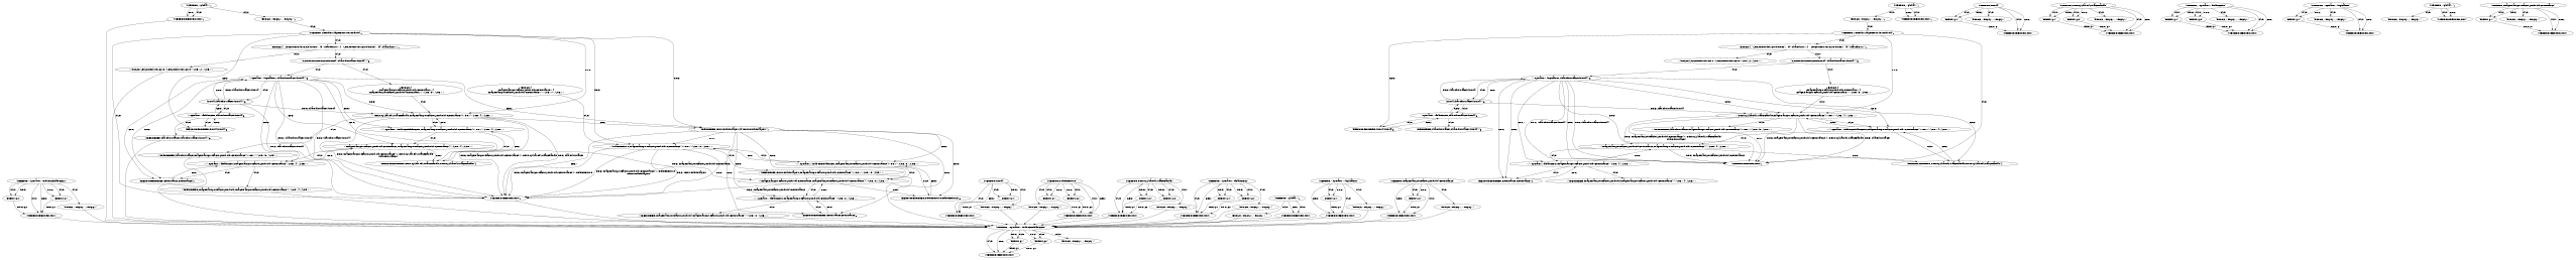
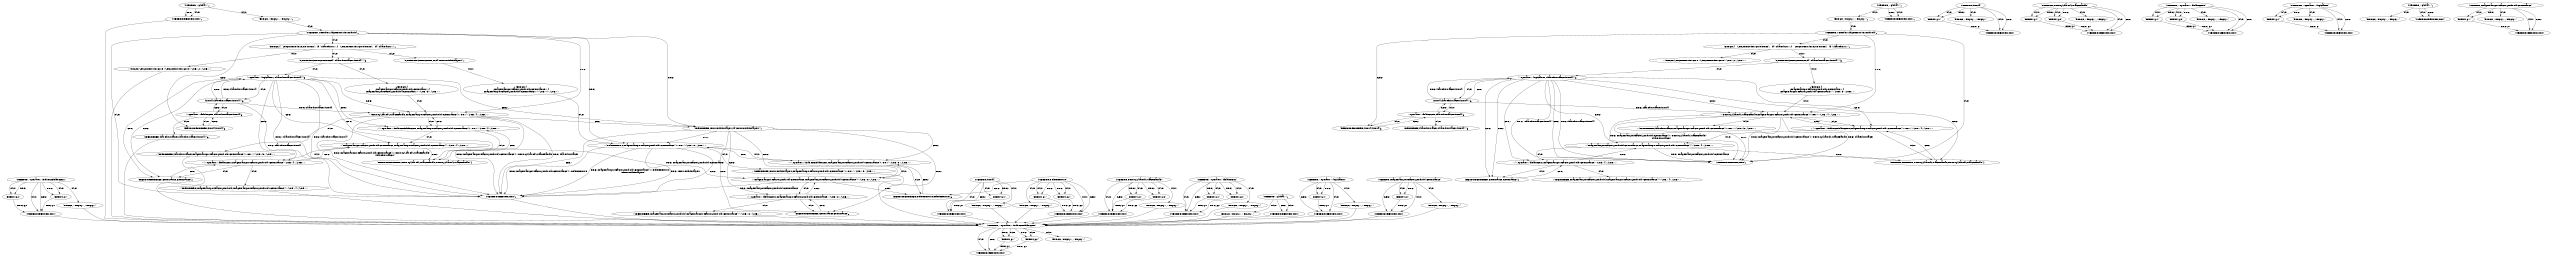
  digraph {
    n1 [label=<(METHOD,&lt;operator&gt;.indirectFieldAccess)>]
    n2 [label=<(PARAM,p1)>]
    n3 [label=<(PARAM,p2)>]
    n4 [label=<(BLOCK,&lt;empty&gt;,&lt;empty&gt;)>]
    n5 [label=<(METHOD_RETURN,ANY)>]
    n6 [label=<(METHOD,&lt;global&gt;)<SUB>1</SUB>>]
    n7 [label=<(BLOCK,&lt;empty&gt;,&lt;empty&gt;)<SUB>1</SUB>>]
    n8 [label=<(METHOD_RETURN,ANY)<SUB>1</SUB>>]
    n9 [label=<(METHOD,~RenderWidgetHostViewAndroid)<SUB>1</SUB>>]
    n10 [label=<(BLOCK,{   SetContentViewCore(NULL);   if (!shared_sur...,{   SetContentViewCore(NULL);   if (!shared_sur...)<SUB>1</SUB>>]
    n11 [label=<(FIELD_IDENTIFIER,is_null,is_null)<SUB>3</SUB>>]
    n12 [label="<(DestroySharedSurfaceHandle,ImageTransportFactoryAndroid::GetInstance()-&gt;De...)<SUB>4</SUB>>"]
    n13 [label=<(METHOD_RETURN,ANY)<SUB>1</SUB>>]
    n14 [label="<(LOCAL,SetContentViewCore : SetContentViewCore)<SUB>2</SUB>>"]
    n15 [label=<(CONTROL_STRUCTURE,IF,if (!shared_surface_.is_null()))<SUB>3</SUB>>]
    n16 [label=<(&lt;operator&gt;.fieldAccess,shared_surface_.is_null)<SUB>3</SUB>>]
    n17 [label="<(&lt;operator&gt;.indirectFieldAccess,ImageTransportFactoryAndroid::GetInstance()-&gt;De...)<SUB>4</SUB>>"]
    n18 [label="<(IDENTIFIER,shared_surface_,ImageTransportFactoryAndroid::GetInstance()-&gt;De...)<SUB>5</SUB>>"]
    n19 [label=<(&lt;operator&gt;.logicalNot,!shared_surface_.is_null())<SUB>3</SUB>>]
    n20 [label="<(BLOCK,{\n     ImageTransportFactoryAndroid::GetInstanc...,{\n     ImageTransportFactoryAndroid::GetInstanc...)<SUB>3</SUB>>"]
    n21 [label=<(is_null,shared_surface_.is_null())<SUB>3</SUB>>]
    n22 [label="<(ImageTransportFactoryAndroid.GetInstance,ImageTransportFactoryAndroid::GetInstance())<SUB>4</SUB>>"]
    n23 [label="<(&lt;operator&gt;.fieldAccess,ImageTransportFactoryAndroid::GetInstance)<SUB>4</SUB>>"]
    n24 [label=<(FIELD_IDENTIFIER,GetInstance,GetInstance)<SUB>4</SUB>>]
    n25 [label=<(FIELD_IDENTIFIER,DestroySharedSurfaceHandle,DestroySharedSurfaceHandle)<SUB>4</SUB>>]
    n26 [label="<(IDENTIFIER,ImageTransportFactoryAndroid,ImageTransportFactoryAndroid::GetInstance())<SUB>4</SUB>>"]
    n27 [label=<(IDENTIFIER,shared_surface_,shared_surface_.is_null())<SUB>3</SUB>>]
    n28 [label=<(METHOD,is_null)>]
    n29 [label=<(PARAM,p1)>]
    n30 [label=<(BLOCK,&lt;empty&gt;,&lt;empty&gt;)>]
    n31 [label=<(METHOD_RETURN,ANY)>]
    n32 [label=<(METHOD,DestroySharedSurfaceHandle)>]
    n33 [label=<(PARAM,p1)>]
    n34 [label=<(PARAM,p2)>]
    n35 [label=<(BLOCK,&lt;empty&gt;,&lt;empty&gt;)>]
    n36 [label=<(METHOD_RETURN,ANY)>]
    n37 [label=<(METHOD,&lt;operator&gt;.fieldAccess)>]
    n38 [label=<(PARAM,p1)>]
    n39 [label=<(PARAM,p2)>]
    n40 [label=<(BLOCK,&lt;empty&gt;,&lt;empty&gt;)>]
    n41 [label=<(METHOD_RETURN,ANY)>]
    n42 [label=<(METHOD,&lt;operator&gt;.logicalNot)>]
    n43 [label=<(PARAM,p1)>]
    n44 [label=<(BLOCK,&lt;empty&gt;,&lt;empty&gt;)>]
    n45 [label=<(METHOD_RETURN,ANY)>]
    n46 [label=<(METHOD,&lt;global&gt;)<SUB>1</SUB>>]
    n47 [label=<(BLOCK,&lt;empty&gt;,&lt;empty&gt;)>]
    n48 [label=<(METHOD_RETURN,ANY)>]
    n49 [label=<(METHOD,ImageTransportFactoryAndroid.GetInstance)>]
    n50 [label=<(PARAM,p1)>]
    n51 [label=<(BLOCK,&lt;empty&gt;,&lt;empty&gt;)>]
    n52 [label=<(METHOD_RETURN,ANY)>]
    n53 [label=<(METHOD,&lt;operator&gt;.indirectFieldAccess)>]
    n54 [label=<(PARAM,p1)>]
    n55 [label=<(PARAM,p2)>]
    n56 [label=<(BLOCK,&lt;empty&gt;,&lt;empty&gt;)>]
    n57 [label=<(METHOD_RETURN,ANY)>]
    n58 [label=<(METHOD,&lt;global&gt;)<SUB>1</SUB>>]
    n59 [label=<(BLOCK,&lt;empty&gt;,&lt;empty&gt;)<SUB>1</SUB>>]
    n60 [label=<(METHOD_RETURN,ANY)<SUB>1</SUB>>]
    n61 [label=<(METHOD,~RenderWidgetHostViewAndroid)<SUB>1</SUB>>]
    n62 [label=<(BLOCK,{   SetContentViewCore(NULL);   if (!shared_sur...,{   SetContentViewCore(NULL);   if (!shared_sur...)<SUB>1</SUB>>]
    n63 [label=<(FIELD_IDENTIFIER,is_null,is_null)<SUB>3</SUB>>]
    n64 [label="<(DestroySharedSurfaceHandle,ImageTransportFactoryAndroid::GetInstance()-&gt;De...)<SUB>4</SUB>>"]
    n65 [label=<(IDENTIFIER,texture_id_in_layer_,if (texture_id_in_layer_))<SUB>7</SUB>>]
    n66 [label="<(DeleteTexture,ImageTransportFactoryAndroid::GetInstance()-&gt;De...)<SUB>8</SUB>>"]
    n67 [label=<(METHOD_RETURN,ANY)<SUB>1</SUB>>]
    n68 [label="<(LOCAL,SetContentViewCore : SetContentViewCore)<SUB>2</SUB>>"]
    n69 [label=<(CONTROL_STRUCTURE,IF,if (!shared_surface_.is_null()))<SUB>3</SUB>>]
+   n70 [label=<(CONTROL_STRUCTURE,IF,if (texture_id_in_layer_))<SUB>7</SUB>>]
    n71 [label=<(&lt;operator&gt;.fieldAccess,shared_surface_.is_null)<SUB>3</SUB>>]
    n72 [label="<(&lt;operator&gt;.indirectFieldAccess,ImageTransportFactoryAndroid::GetInstance()-&gt;De...)<SUB>4</SUB>>"]
    n73 [label="<(IDENTIFIER,shared_surface_,ImageTransportFactoryAndroid::GetInstance()-&gt;De...)<SUB>5</SUB>>"]
    n74 [label="<(ImageTransportFactoryAndroid.GetInstance,ImageTransportFactoryAndroid::GetInstance())<SUB>8</SUB>>"]
    n75 [label="<(&lt;operator&gt;.indirectFieldAccess,ImageTransportFactoryAndroid::GetInstance()-&gt;De...)<SUB>8</SUB>>"]
    n76 [label="<(&lt;operator&gt;.fieldAccess,ImageTransportFactoryAndroid::GetInstance)<SUB>8</SUB>>"]
    n77 [label=<(FIELD_IDENTIFIER,GetInstance,GetInstance)<SUB>8</SUB>>]
    n78 [label=<(FIELD_IDENTIFIER,DeleteTexture,DeleteTexture)<SUB>8</SUB>>]
    n79 [label="<(IDENTIFIER,texture_id_in_layer_,ImageTransportFactoryAndroid::GetInstance()-&gt;De...)<SUB>9</SUB>>"]
    n80 [label=<(&lt;operator&gt;.logicalNot,!shared_surface_.is_null())<SUB>3</SUB>>]
    n81 [label="<(BLOCK,{\n     ImageTransportFactoryAndroid::GetInstanc...,{\n     ImageTransportFactoryAndroid::GetInstanc...)<SUB>3</SUB>>"]
    n82 [label="<(BLOCK,{\n    ImageTransportFactoryAndroid::GetInstance...,{\n    ImageTransportFactoryAndroid::GetInstance...)<SUB>7</SUB>>"]
    n83 [label=<(is_null,shared_surface_.is_null())<SUB>3</SUB>>]
    n84 [label="<(ImageTransportFactoryAndroid.GetInstance,ImageTransportFactoryAndroid::GetInstance())<SUB>4</SUB>>"]
    n85 [label="<(&lt;operator&gt;.fieldAccess,ImageTransportFactoryAndroid::GetInstance)<SUB>4</SUB>>"]
    n86 [label=<(FIELD_IDENTIFIER,GetInstance,GetInstance)<SUB>4</SUB>>]
    n87 [label=<(FIELD_IDENTIFIER,DestroySharedSurfaceHandle,DestroySharedSurfaceHandle)<SUB>4</SUB>>]
    n88 [label="<(IDENTIFIER,ImageTransportFactoryAndroid,ImageTransportFactoryAndroid::GetInstance())<SUB>4</SUB>>"]
    n89 [label=<(IDENTIFIER,shared_surface_,shared_surface_.is_null())<SUB>3</SUB>>]
    n90 [label="<(IDENTIFIER,ImageTransportFactoryAndroid,ImageTransportFactoryAndroid::GetInstance())<SUB>8</SUB>>"]
    n91 [label=<(METHOD,is_null)>]
    n92 [label=<(PARAM,p1)>]
    n93 [label=<(BLOCK,&lt;empty&gt;,&lt;empty&gt;)>]
    n94 [label=<(METHOD_RETURN,ANY)>]
    n95 [label=<(METHOD,DeleteTexture)>]
    n96 [label=<(PARAM,p1)>]
    n97 [label=<(PARAM,p2)>]
    n98 [label=<(BLOCK,&lt;empty&gt;,&lt;empty&gt;)>]
    n99 [label=<(METHOD_RETURN,ANY)>]
    n100 [label=<(METHOD,DestroySharedSurfaceHandle)>]
    n101 [label=<(PARAM,p1)>]
    n102 [label=<(PARAM,p2)>]
    n103 [label=<(BLOCK,&lt;empty&gt;,&lt;empty&gt;)>]
    n104 [label=<(METHOD_RETURN,ANY)>]
    n105 [label=<(METHOD,&lt;operator&gt;.fieldAccess)>]
    n106 [label=<(PARAM,p1)>]
    n107 [label=<(PARAM,p2)>]
    n108 [label=<(BLOCK,&lt;empty&gt;,&lt;empty&gt;)>]
    n109 [label=<(METHOD_RETURN,ANY)>]
    n110 [label=<(METHOD,&lt;operator&gt;.logicalNot)>]
    n111 [label=<(PARAM,p1)>]
    n112 [label=<(BLOCK,&lt;empty&gt;,&lt;empty&gt;)>]
    n113 [label=<(METHOD_RETURN,ANY)>]
    n114 [label=<(METHOD,&lt;global&gt;)<SUB>1</SUB>>]
    n115 [label=<(BLOCK,&lt;empty&gt;,&lt;empty&gt;)>]
    n116 [label=<(METHOD_RETURN,ANY)>]
    n117 [label=<(METHOD,ImageTransportFactoryAndroid.GetInstance)>]
    n118 [label=<(PARAM,p1)>]
    n119 [label=<(BLOCK,&lt;empty&gt;,&lt;empty&gt;)>]
    n120 [label=<(METHOD_RETURN,ANY)>]
    n1 -> n2 [label="AST: "]
    n1 -> n2 [label="DDG: "]
    n1 -> n3 [label="AST: "]
    n1 -> n3 [label="DDG: "]
    n1 -> n4 [label="AST: "]
    n1 -> n5 [label="AST: "]
    n1 -> n5 [label="CFG: "]
    n2 -> n5 [label="DDG: p1"]
    n3 -> n5 [label="DDG: p2"]
    n6 -> n7 [label="AST: "]
    n6 -> n8 [label="AST: "]
    n6 -> n8 [label="CFG: "]
    n7 -> n9 [label="AST: "]
    n9 -> n10 [label="AST: "]
    n9 -> n11 [label="CFG: "]
    n9 -> n12 [label="DDG: "]
    n9 -> n13 [label="AST: "]
    n10 -> n14 [label="AST: "]
    n10 -> n15 [label="AST: "]
    n11 -> n16 [label="CFG: "]
    n12 -> n13 [label="CFG: "]
    n12 -> n13 [label="DDG: ImageTransportFactoryAndroid::GetInstance()-&gt;DestroySharedSurfaceHandle"]
    n12 -> n13 [label="DDG: shared_surface_"]
    n12 -> n13 [label="DDG: ImageTransportFactoryAndroid::GetInstance()-&gt;DestroySharedSurfaceHandle(\n         shared_surface_)"]
    n12 -> n17 [label="AST: "]
    n12 -> n18 [label="AST: "]
    n15 -> n19 [label="AST: "]
    n15 -> n20 [label="AST: "]
    n16 -> n11 [label="AST: "]
    n16 -> n21 [label="CFG: "]
    n16 -> n27 [label="AST: "]
    n17 -> n12 [label="CFG: "]
    n17 -> n22 [label="AST: "]
    n17 -> n25 [label="AST: "]
    n19 -> n12 [label="CDG: "]
    n19 -> n13 [label="CFG: "]
    n19 -> n13 [label="DDG: shared_surface_.is_null()"]
    n19 -> n13 [label="DDG: !shared_surface_.is_null()"]
    n19 -> n17 [label="CDG: "]
    n19 -> n21 [label="AST: "]
    n19 -> n22 [label="CDG: "]
    n19 -> n23 [label="CDG: "]
    n19 -> n24 [label="CFG: "]
    n19 -> n24 [label="CDG: "]
    n19 -> n25 [label="CDG: "]
    n20 -> n12 [label="AST: "]
    n21 -> n12 [label="DDG: shared_surface_.is_null"]
    n21 -> n16 [label="AST: "]
    n21 -> n19 [label="CFG: "]
    n21 -> n19 [label="DDG: shared_surface_.is_null"]
    n22 -> n13 [label="DDG: ImageTransportFactoryAndroid::GetInstance"]
    n22 -> n23 [label="AST: "]
    n22 -> n25 [label="CFG: "]
    n23 -> n22 [label="CFG: "]
    n23 -> n24 [label="AST: "]
    n23 -> n26 [label="AST: "]
    n24 -> n23 [label="CFG: "]
    n25 -> n17 [label="CFG: "]
    n28 -> n29 [label="AST: "]
    n28 -> n29 [label="DDG: "]
    n28 -> n30 [label="AST: "]
    n28 -> n31 [label="AST: "]
    n28 -> n31 [label="CFG: "]
    n29 -> n31 [label="DDG: p1"]
    n32 -> n33 [label="AST: "]
    n32 -> n33 [label="DDG: "]
    n32 -> n34 [label="AST: "]
    n32 -> n34 [label="DDG: "]
    n32 -> n35 [label="AST: "]
    n32 -> n36 [label="AST: "]
    n32 -> n36 [label="CFG: "]
    n33 -> n36 [label="DDG: p1"]
    n34 -> n36 [label="DDG: p2"]
    n37 -> n38 [label="AST: "]
    n37 -> n38 [label="DDG: "]
    n37 -> n39 [label="AST: "]
    n37 -> n39 [label="DDG: "]
    n37 -> n40 [label="AST: "]
    n37 -> n41 [label="AST: "]
    n37 -> n41 [label="CFG: "]
    n38 -> n41 [label="DDG: p1"]
    n39 -> n41 [label="DDG: p2"]
    n42 -> n43 [label="AST: "]
    n42 -> n43 [label="DDG: "]
    n42 -> n44 [label="AST: "]
    n42 -> n45 [label="AST: "]
    n42 -> n45 [label="CFG: "]
    n43 -> n45 [label="DDG: p1"]
    n46 -> n47 [label="AST: "]
    n46 -> n48 [label="AST: "]
    n46 -> n48 [label="CFG: "]
    n49 -> n50 [label="AST: "]
    n49 -> n50 [label="DDG: "]
    n49 -> n51 [label="AST: "]
    n49 -> n52 [label="AST: "]
    n49 -> n52 [label="CFG: "]
    n50 -> n52 [label="DDG: p1"]
    n53 -> n54 [label="AST: "]
    n53 -> n54 [label="DDG: "]
    n53 -> n55 [label="AST: "]
    n53 -> n55 [label="DDG: "]
    n53 -> n56 [label="AST: "]
    n53 -> n57 [label="AST: "]
    n53 -> n57 [label="CFG: "]
    n54 -> n57 [label="DDG: p1"]
    n55 -> n57 [label="DDG: p2"]
    n56 -> n1
    n57 -> n1
    n58 -> n59 [label="AST: "]
    n58 -> n60 [label="AST: "]
    n58 -> n60 [label="CFG: "]
    n59 -> n61 [label="AST: "]
    n60 -> n1
    n61 -> n62 [label="AST: "]
    n61 -> n63 [label="CFG: "]
    n61 -> n64 [label="DDG: "]
    n61 -> n65 [label="DDG: "]
    n61 -> n66 [label="DDG: "]
    n61 -> n67 [label="AST: "]
    n62 -> n68 [label="AST: "]
    n62 -> n69 [label="AST: "]
+   n62 -> n70 [label="AST: "]
    n63 -> n71 [label="CFG: "]
    n64 -> n65 [label="CFG: "]
    n64 -> n67 [label="DDG: ImageTransportFactoryAndroid::GetInstance()-&gt;DestroySharedSurfaceHandle"]
    n64 -> n67 [label="DDG: shared_surface_"]
    n64 -> n67 [label="DDG: ImageTransportFactoryAndroid::GetInstance()-&gt;DestroySharedSurfaceHandle(\n         shared_surface_)"]
    n64 -> n72 [label="AST: "]
    n64 -> n73 [label="AST: "]
    n65 -> n66 [label="CDG: "]
    n65 -> n67 [label="CFG: "]
    n65 -> n74 [label="CDG: "]
    n65 -> n75 [label="CDG: "]
    n65 -> n76 [label="CDG: "]
    n65 -> n77 [label="CFG: "]
    n65 -> n77 [label="CDG: "]
-   n65 -> n78 [label="CDG: "]
+   n95 -> n78 [label="CDG: "]
    n66 -> n67 [label="CFG: "]
    n66 -> n67 [label="DDG: ImageTransportFactoryAndroid::GetInstance()-&gt;DeleteTexture"]
    n66 -> n67 [label="DDG: ImageTransportFactoryAndroid::GetInstance()-&gt;DeleteTexture(\n        texture_id_in_layer_)"]
    n66 -> n67 [label="DDG: texture_id_in_layer_"]
    n66 -> n75 [label="AST: "]
    n66 -> n79 [label="AST: "]
    n67 -> n1
    n68 -> n1
    n69 -> n80 [label="AST: "]
    n69 -> n81 [label="AST: "]
+   n70 -> n82 [label="AST: "]
    n71 -> n63 [label="AST: "]
    n71 -> n83 [label="CFG: "]
    n71 -> n89 [label="AST: "]
    n72 -> n64 [label="CFG: "]
    n72 -> n84 [label="AST: "]
    n72 -> n87 [label="AST: "]
    n73 -> n1
    n74 -> n67 [label="DDG: ImageTransportFactoryAndroid::GetInstance"]
    n74 -> n76 [label="AST: "]
    n74 -> n78 [label="CFG: "]
    n75 -> n66 [label="CFG: "]
    n75 -> n74 [label="AST: "]
    n75 -> n78 [label="AST: "]
    n76 -> n74 [label="CFG: "]
    n76 -> n77 [label="AST: "]
    n76 -> n90 [label="AST: "]
    n77 -> n76 [label="CFG: "]
    n78 -> n75 [label="CFG: "]
    n79 -> n1
    n80 -> n64 [label="CDG: "]
    n80 -> n65 [label="CFG: "]
    n80 -> n67 [label="DDG: shared_surface_.is_null()"]
    n80 -> n67 [label="DDG: !shared_surface_.is_null()"]
    n80 -> n72 [label="CDG: "]
    n80 -> n83 [label="AST: "]
    n80 -> n84 [label="CDG: "]
    n80 -> n85 [label="CDG: "]
    n80 -> n86 [label="CFG: "]
    n80 -> n86 [label="CDG: "]
    n80 -> n87 [label="CDG: "]
    n81 -> n64 [label="AST: "]
    n82 -> n66 [label="AST: "]
    n83 -> n64 [label="DDG: shared_surface_.is_null"]
    n83 -> n67 [label="DDG: shared_surface_.is_null"]
    n83 -> n71 [label="AST: "]
    n83 -> n80 [label="CFG: "]
    n83 -> n80 [label="DDG: shared_surface_.is_null"]
    n84 -> n74 [label="DDG: ImageTransportFactoryAndroid::GetInstance"]
    n84 -> n85 [label="AST: "]
    n84 -> n87 [label="CFG: "]
    n85 -> n84 [label="CFG: "]
    n85 -> n86 [label="AST: "]
    n85 -> n88 [label="AST: "]
    n86 -> n85 [label="CFG: "]
    n87 -> n72 [label="CFG: "]
    n88 -> n1
    n89 -> n1
    n90 -> n1
    n91 -> n92 [label="AST: "]
    n91 -> n92 [label="DDG: "]
    n91 -> n93 [label="AST: "]
    n91 -> n94 [label="AST: "]
    n91 -> n94 [label="CFG: "]
    n92 -> n94 [label="DDG: p1"]
    n93 -> n1
    n94 -> n1
    n95 -> n96 [label="AST: "]
    n95 -> n96 [label="DDG: "]
    n95 -> n97 [label="AST: "]
    n95 -> n97 [label="DDG: "]
    n95 -> n98 [label="AST: "]
    n95 -> n99 [label="AST: "]
    n95 -> n99 [label="CFG: "]
    n96 -> n99 [label="DDG: p1"]
    n97 -> n99 [label="DDG: p2"]
    n98 -> n1
    n99 -> n1
    n100 -> n101 [label="AST: "]
    n100 -> n101 [label="DDG: "]
    n100 -> n102 [label="AST: "]
    n100 -> n102 [label="DDG: "]
    n100 -> n103 [label="AST: "]
    n100 -> n104 [label="AST: "]
    n100 -> n104 [label="CFG: "]
    n101 -> n104 [label="DDG: p1"]
    n102 -> n104 [label="DDG: p2"]
    n103 -> n1
    n104 -> n1
    n105 -> n106 [label="AST: "]
    n105 -> n106 [label="DDG: "]
    n105 -> n107 [label="AST: "]
    n105 -> n107 [label="DDG: "]
    n105 -> n108 [label="AST: "]
    n105 -> n109 [label="AST: "]
    n105 -> n109 [label="CFG: "]
    n106 -> n109 [label="DDG: p1"]
    n107 -> n109 [label="DDG: p2"]
    n108 -> n1
    n109 -> n1
    n110 -> n111 [label="AST: "]
    n110 -> n111 [label="DDG: "]
    n110 -> n112 [label="AST: "]
    n110 -> n113 [label="AST: "]
    n110 -> n113 [label="CFG: "]
    n111 -> n113 [label="DDG: p1"]
    n112 -> n1
    n113 -> n1
    n114 -> n115 [label="AST: "]
    n114 -> n116 [label="AST: "]
    n114 -> n116 [label="CFG: "]
    n115 -> n1
    n116 -> n1
    n117 -> n118 [label="AST: "]
    n117 -> n118 [label="DDG: "]
    n117 -> n119 [label="AST: "]
    n117 -> n120 [label="AST: "]
    n117 -> n120 [label="CFG: "]
    n118 -> n120 [label="DDG: p1"]
    n119 -> n1
    n120 -> n1
  }
